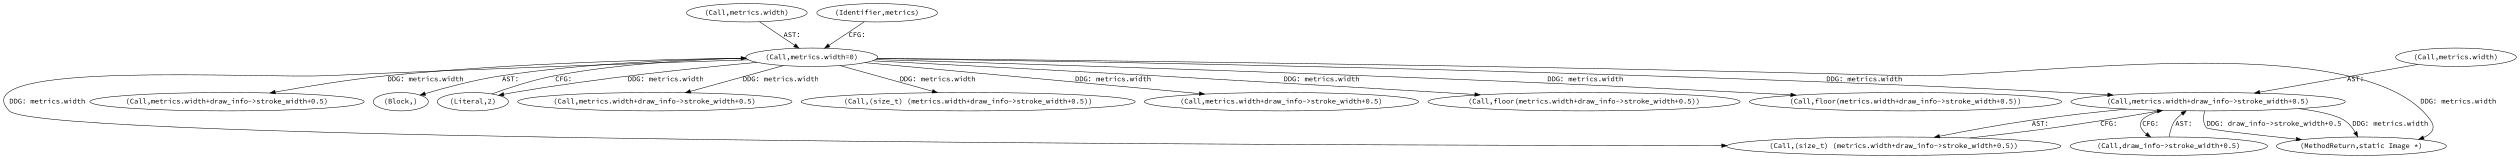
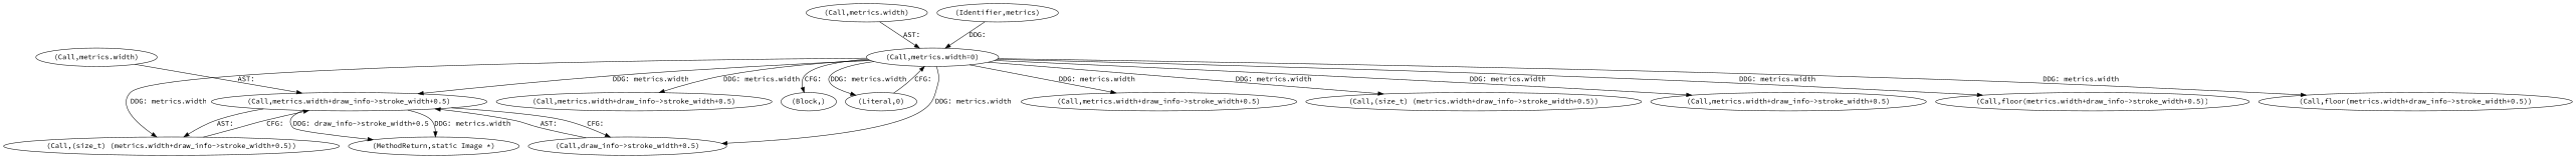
  digraph {
    fontname="Source Code Pro"
    node [fontname="Source Code Pro"]
    edge [fontname="Source Code Pro"]
    n1 [label="(Call,metrics.width+draw_info->stroke_width+0.5)"]
    n2 [label="(Call,draw_info->stroke_width+0.5)"]
    n3 [label="(MethodReturn,static Image *)"]
    n4 [label="(Call,(size_t) (metrics.width+draw_info->stroke_width+0.5))"]
    n5 [label="(Call,metrics.width=0)"]
    n6 [label="(Call,metrics.width+draw_info->stroke_width+0.5)"]
    n7 [label="(Block,)"]
-   n8 [label="(Literal,2)"]
+   n8 [label="(Literal,0)"]
    n9 [label="(Call,metrics.width+draw_info->stroke_width+0.5)"]
    n10 [label="(Call,(size_t) (metrics.width+draw_info->stroke_width+0.5))"]
    n11 [label="(Call,metrics.width+draw_info->stroke_width+0.5)"]
    n12 [label="(Call,floor(metrics.width+draw_info->stroke_width+0.5))"]
    n13 [label="(Call,floor(metrics.width+draw_info->stroke_width+0.5))"]
    n14 [label="(Call,metrics.width)"]
    n15 [label="(Call,metrics.width)"]
    n16 [label="(Identifier,metrics)"]
    n1 -> n2 [label="CFG: "]
    n1 -> n3 [label="DDG: metrics.width"]
    n1 -> n3 [label="DDG: draw_info->stroke_width+0.5"]
    n1 -> n4 [label="AST: "]
    n2 -> n1 [label="AST: "]
    n4 -> n1 [label="CFG: "]
    n5 -> n1 [label="DDG: metrics.width"]
-   n5 -> n3 [label="DDG: metrics.width"]
+   n5 -> n2 [label="DDG: metrics.width"]
    n5 -> n4 [label="DDG: metrics.width"]
    n5 -> n6 [label="DDG: metrics.width"]
-   n5 -> n7 [label="AST: "]
+   n5 -> n7 [label="CFG: "]
    n5 -> n8 [label="DDG: metrics.width"]
    n5 -> n9 [label="DDG: metrics.width"]
    n5 -> n10 [label="DDG: metrics.width"]
    n5 -> n11 [label="DDG: metrics.width"]
    n5 -> n12 [label="DDG: metrics.width"]
    n5 -> n13 [label="DDG: metrics.width"]
    n8 -> n5 [label="CFG: "]
    n14 -> n5 [label="AST: "]
    n15 -> n1 [label="AST: "]
-   n16 -> n5 [label="CFG: "]
+   n16 -> n5 [label="DDG: "]
  }
